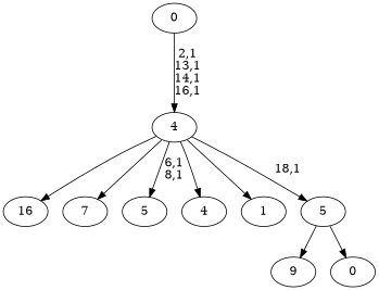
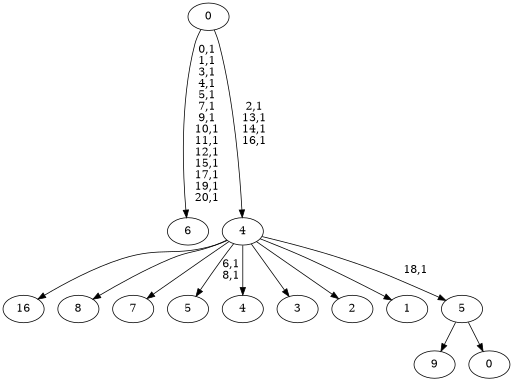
  digraph {
    n1 [label=16]
    n2 [label=9]
+   n3 [label=8]
    n4 [label=7]
+   n5 [label=6]
    n6 [label=5]
    n7 [label=4]
+   n8 [label=3]
+   n9 [label=2]
    n10 [label=1]
    n11 [label=0]
    5
    4
    0
    5 -> n2
    5 -> n11
    4 -> n1
+   4 -> n3
    4 -> n4
    4 -> n6 [label="6,1\n8,1"]
    4 -> n7
+   4 -> n8
+   4 -> n9
    4 -> n10
    4 -> 5 [label="18,1"]
+   0 -> n5 [label="0,1\n1,1\n3,1\n4,1\n5,1\n7,1\n9,1\n10,1\n11,1\n12,1\n15,1\n17,1\n19,1\n20,1"]
    0 -> 4 [label="2,1\n13,1\n14,1\n16,1"]
  }
